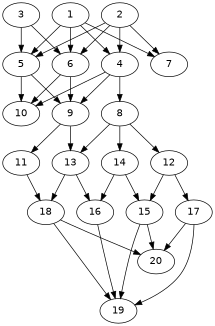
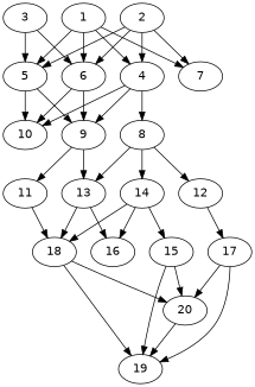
  digraph {
    fontname="DejaVu Sans"
    node [alpha=0.09 fontname="DejaVu Sans"]
    edge [fontname="DejaVu Sans"]
    1 [expect_size=25711616]
    4 [alpha=0.11 expect_size=26554368]
    5 [alpha=0.04 expect_size=48069632]
    6 [alpha=0.16 expect_size=25436160]
    7 [alpha=0.00 expect_size=24374272]
    8 [alpha=0.11 expect_size=23632896]
    9 [alpha=0.11 expect_size=21901312]
    10 [alpha=0.08 expect_size=13050880]
    12 [alpha=0.17 expect_size=46010368]
    13 [alpha=0.19 expect_size=19737600]
    14 [alpha=0.13 expect_size=31819776]
    11 [alpha=0.19 expect_size=25350144]
    2 [expect_size=19103744]
    3 [alpha=0.05 expect_size=18063360]
    15 [alpha=0.10 expect_size=11657216]
    17 [alpha=0.15 expect_size=11302912]
    18 [alpha=0.05 expect_size=11638784]
    16 [alpha=0.10 expect_size=20808704]
    19 [expect_size=36850688]
    20 [alpha=0.13 expect_size=14475264]
    1 -> 4
    1 -> 5
    1 -> 6
    1 -> 7
    4 -> 8
    4 -> 9
    4 -> 10
    5 -> 9
    5 -> 10
    6 -> 9
    6 -> 10
    8 -> 12
    8 -> 13
    8 -> 14
    9 -> 13
    9 -> 11
-   12 -> 15
    12 -> 17
    13 -> 18
    13 -> 16
    14 -> 15
+   14 -> 18
    14 -> 16
    11 -> 18
    2 -> 4
    2 -> 5
    2 -> 6
    2 -> 7
    3 -> 5
    3 -> 6
    15 -> 19
    15 -> 20
    17 -> 19
    17 -> 20
    18 -> 19
    18 -> 20
-   16 -> 19
+   20 -> 19
  }
